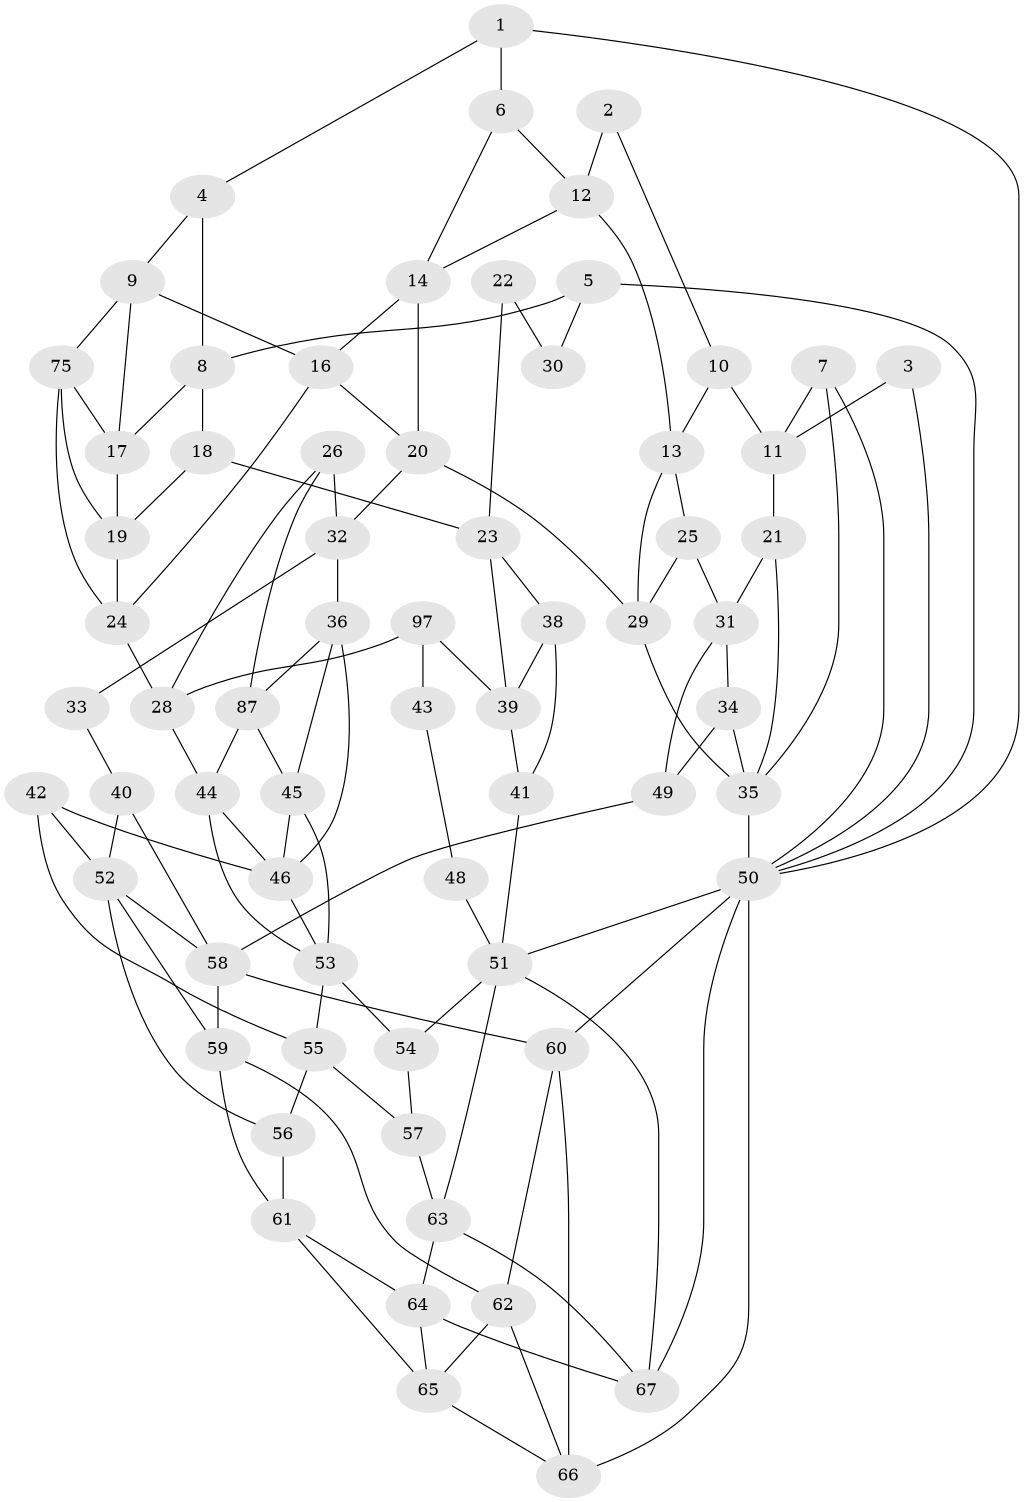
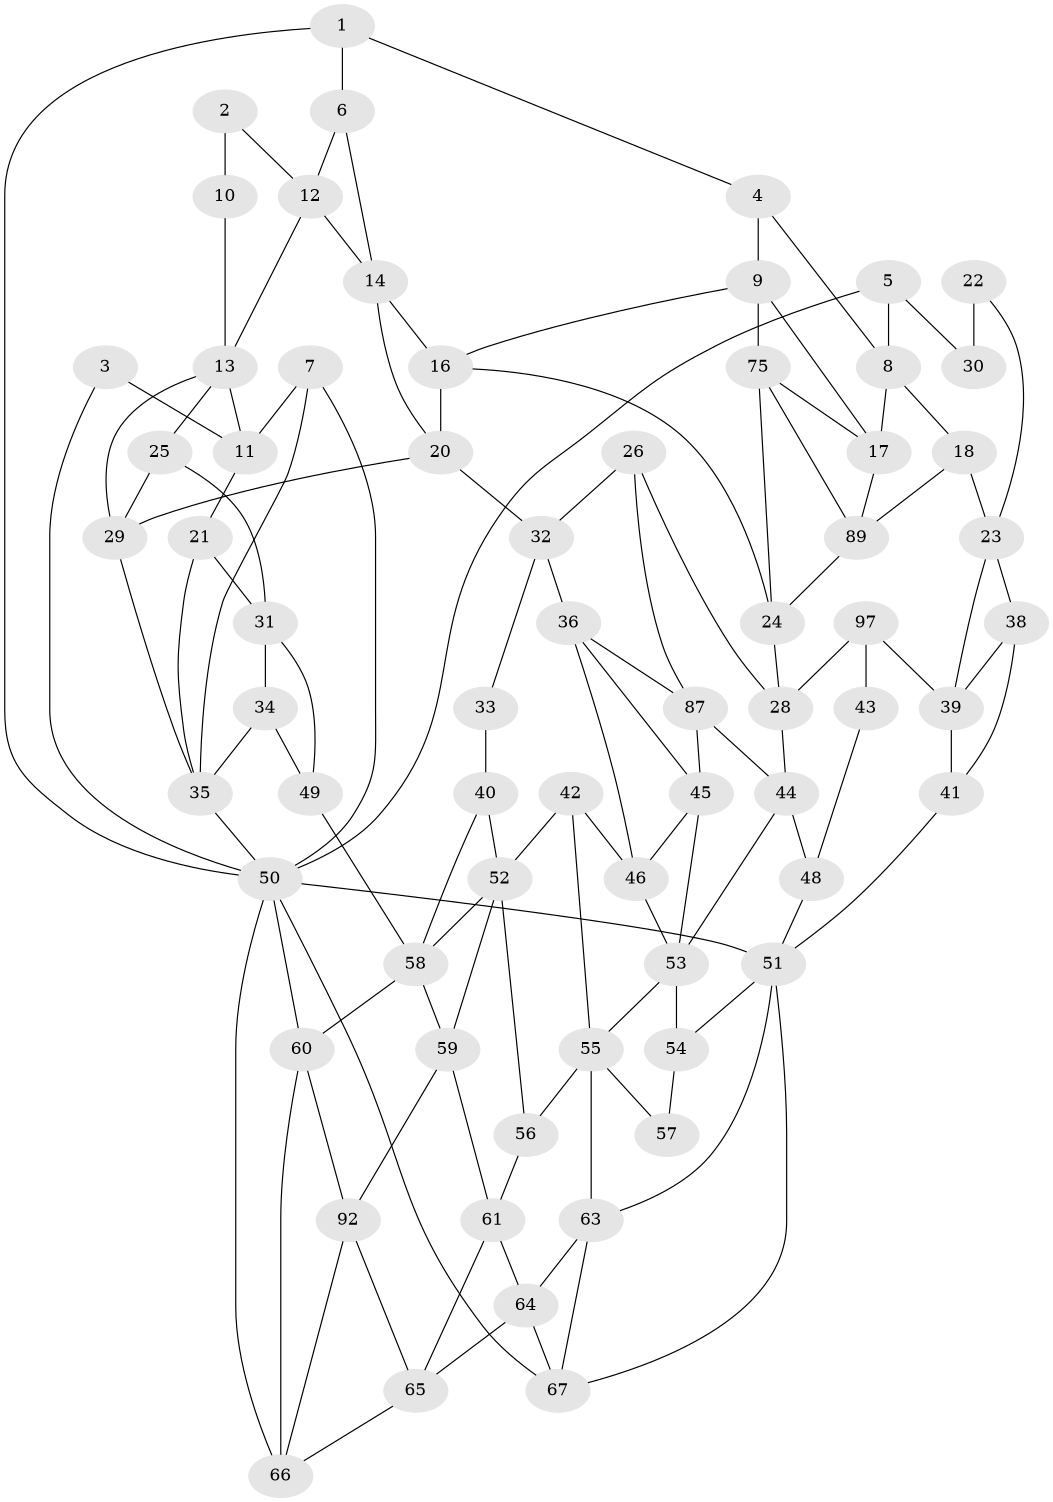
  graph {
    node [color=gray90 style=filled]
    edge [weight=1.0]
    1
    4
    6
    50
    2
    10
    12
    8
    9
    14
    51
    60
    66
    67
    11
    13
    3
    21
    17
    18
    n21 [label=75]
    16
    5
    30
    20
    7
    35
-   19
+   19 [label=89]
    23
    24
    25
    29
    31
    32
    28
    22
    38
    39
    33
    36
    34
    49
    41
    44
    26
    n46 [label=87]
    45
    n48 [label=97]
    43
    48
    53
    40
    58
    46
    52
    56
    59
    54
    63
    42
    55
    57
-   62
+   62 [label=92]
    64
    61
    65
    1 -- 4
    1 -- 6 [weight=2.0]
    1 -- 50
    4 -- 8
    4 -- 9
    6 -- 12
    6 -- 14
    50 -- 51
    50 -- 60
    50 -- 66 [weight=2.0]
    50 -- 67
    2 -- 10
    2 -- 12
-   10 -- 11
+   13 -- 11
    10 -- 13
    12 -- 14
    12 -- 13
    8 -- 17
    8 -- 18
    9 -- 17
    9 -- n21
    9 -- 16
    14 -- 16
    14 -- 20
    51 -- 67
    51 -- 54
    51 -- 63
    60 -- 66
    60 -- 62
    11 -- 21
    13 -- 25
    13 -- 29
    3 -- 50
    3 -- 11
    21 -- 35
    21 -- 31
    17 -- 19
    18 -- 19
    18 -- 23
    n21 -- 17
    n21 -- 19
    n21 -- 24
    16 -- 20
    16 -- 24
    5 -- 50
    5 -- 8
    5 -- 30
    20 -- 29
    20 -- 32
    7 -- 50
    7 -- 11
    7 -- 35
    35 -- 50
    19 -- 24
    23 -- 38
    23 -- 39
    24 -- 28
    25 -- 29
    25 -- 31
    29 -- 35
    31 -- 34
    31 -- 49
    32 -- 33
    32 -- 36
    28 -- 44
    22 -- 30 [weight=2.0]
    22 -- 23
    38 -- 39
    38 -- 41
    39 -- 41
    33 -- 40 [weight=2.0]
    36 -- n46
    36 -- 45
    36 -- 46
    34 -- 35
    34 -- 49
    49 -- 58
    41 -- 51
-   44 -- 46
+   44 -- 48
    44 -- 53
    26 -- 32
    26 -- 28
    26 -- n46
    n46 -- 44
    n46 -- 45
    45 -- 53
    45 -- 46
    n48 -- 28
    n48 -- 39
    n48 -- 43
    43 -- 48
    48 -- 51
    53 -- 54 [weight=2.0]
    53 -- 55
    40 -- 58
    40 -- 52
    58 -- 60
    58 -- 59
    46 -- 53
    52 -- 58
    52 -- 56
    52 -- 59
    56 -- 61
    59 -- 62
    59 -- 61
    54 -- 57
    63 -- 67
    63 -- 64
    42 -- 46
    42 -- 52 [weight=2.0]
    42 -- 55
    55 -- 56
    55 -- 57
-   57 -- 63
+   55 -- 63
    62 -- 66
    62 -- 65
    64 -- 67
    64 -- 65
    61 -- 64
    61 -- 65
    65 -- 66
  }
